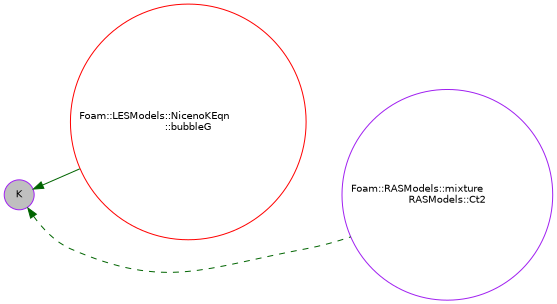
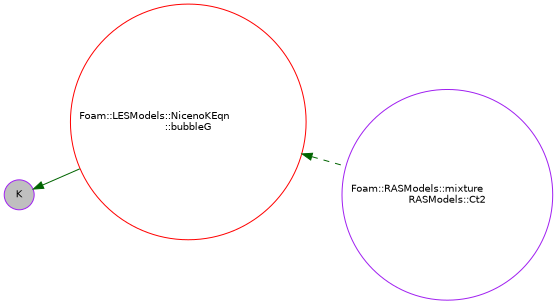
  digraph {
    rankdir=LR
    node [color=purple fontname=Helvetica fontsize=10 shape=circle]
    edge [color=darkgreen dir=back fontname=Helvetica fontsize=10 labelfontname=Helvetica labelfontsize=10]
    n1 [fillcolor=grey75 fontcolor=black height=0.2 label=K style=filled width=0.4]
    n2 [color=red height=0.2 label="Foam::LESModels::NicenoKEqn\l::bubbleG" width=0.4]
    n3 [height=0.2 label="Foam::RASModels::mixture\lRASModels::Ct2" width=0.4]
    n1 -> n2 [style=solid]
-   n1 -> n3 [style=dashed]
+   n2 -> n3 [style=dashed]
  }
